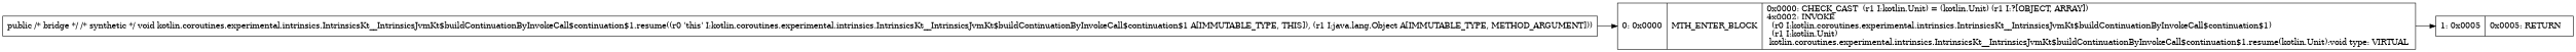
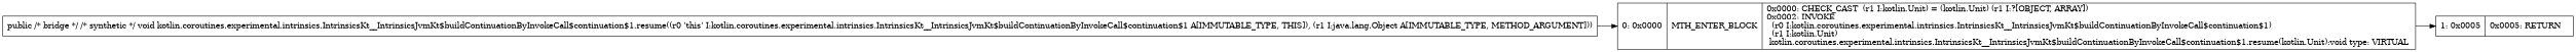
  digraph {
    rankdir=LR
    node [shape=record]
-   n1 [label="{0\:\ 0x0000|MTH_ENTER_BLOCK\l|0x0000: CHECK_CAST  (r1 I:kotlin.Unit) = (kotlin.Unit) (r1 I:?[OBJECT, ARRAY]) \l4x0002: INVOKE  \l  (r0 I:kotlin.coroutines.experimental.intrinsics.IntrinsicsKt__IntrinsicsJvmKt$buildContinuationByInvokeCall$continuation$1)\l  (r1 I:kotlin.Unit)\l kotlin.coroutines.experimental.intrinsics.IntrinsicsKt__IntrinsicsJvmKt$buildContinuationByInvokeCall$continuation$1.resume(kotlin.Unit):void type: VIRTUAL \l}"]
+   n1 [label="{0\:\ 0x0000|MTH_ENTER_BLOCK\l|0x0000: CHECK_CAST  (r1 I:kotlin.Unit) = (kotlin.Unit) (r1 I:?[OBJECT, ARRAY]) \l0x0002: INVOKE  \l  (r0 I:kotlin.coroutines.experimental.intrinsics.IntrinsicsKt__IntrinsicsJvmKt$buildContinuationByInvokeCall$continuation$1)\l  (r1 I:kotlin.Unit)\l kotlin.coroutines.experimental.intrinsics.IntrinsicsKt__IntrinsicsJvmKt$buildContinuationByInvokeCall$continuation$1.resume(kotlin.Unit):void type: VIRTUAL \l}"]
    n2 [label="{1\:\ 0x0005|0x0005: RETURN   \l}"]
    n3 [label="{public \/* bridge *\/ \/* synthetic *\/ void kotlin.coroutines.experimental.intrinsics.IntrinsicsKt__IntrinsicsJvmKt$buildContinuationByInvokeCall$continuation$1.resume((r0 'this' I:kotlin.coroutines.experimental.intrinsics.IntrinsicsKt__IntrinsicsJvmKt$buildContinuationByInvokeCall$continuation$1 A[IMMUTABLE_TYPE, THIS]), (r1 I:java.lang.Object A[IMMUTABLE_TYPE, METHOD_ARGUMENT])) }"]
    n1 -> n2
    n3 -> n1
  }
